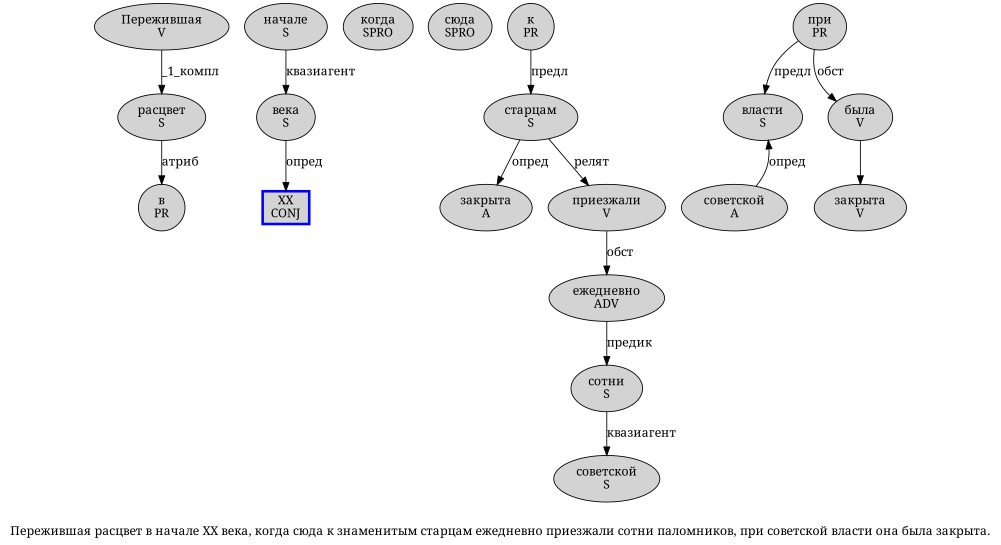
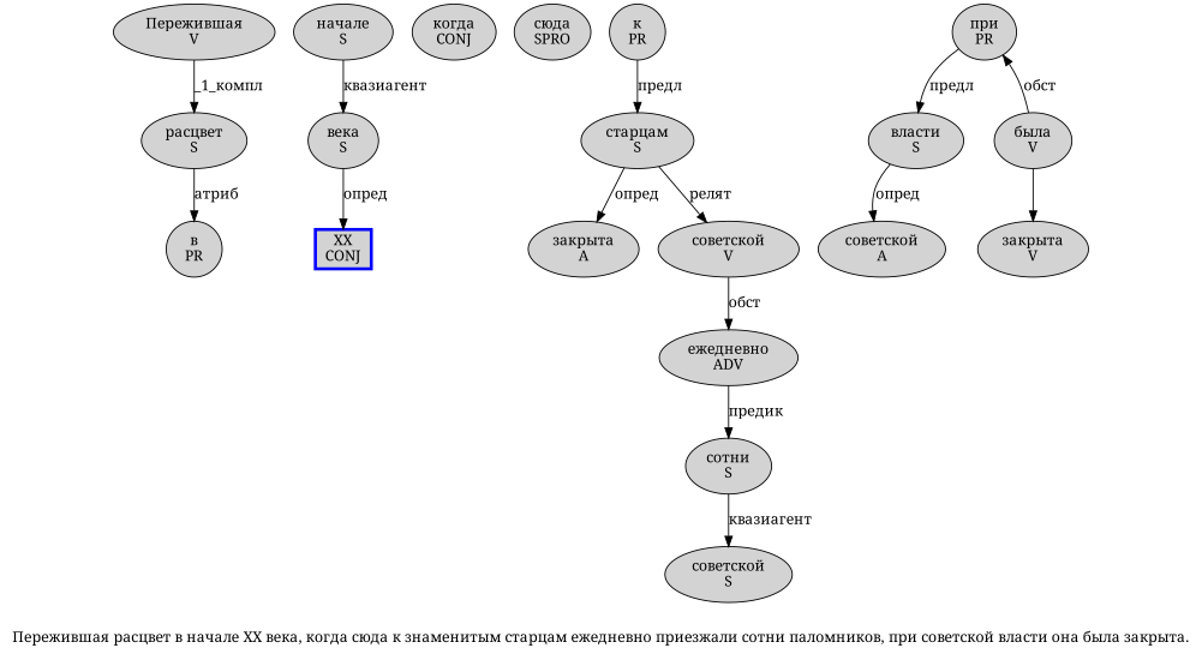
  digraph {
    fontname="Noto Serif"
    label="Пережившая расцвет в начале ХХ века, когда сюда к знаменитым старцам ежедневно приезжали сотни паломников, при советской власти она была закрыта."
    node [fillcolor=lightgray fontname="Noto Serif" penwidth=1 shape=ellipse style=filled]
    edge [fontname="Noto Serif"]
    n1 [label="Пережившая\nV"]
    n2 [label="расцвет\nS"]
    n3 [label="в\nPR"]
    n4 [label="начале\nS"]
    n5 [label="века\nS"]
    n6 [color=blue label="ХХ\nCONJ" penwidth=3 shape=box]
-   n7 [label="когда\nSPRO"]
+   n7 [label="когда\nCONJ"]
    n8 [label="сюда\nSPRO"]
    n9 [label="к\nPR"]
    n10 [label="старцам\nS"]
    n11 [label="закрыта\nA"]
-   n12 [label="приезжали\nV"]
+   n12 [label="советской\nV"]
    n13 [label="ежедневно\nADV"]
    n14 [label="сотни\nS"]
    n15 [label="советской\nS"]
    n16 [label="при\nPR"]
    n17 [label="власти\nS"]
    n18 [label="советской\nA"]
    n19 [label="была\nV"]
    n20 [label="закрыта\nV"]
    n1 -> n2 [label="_1_компл"]
    n2 -> n3 [label="атриб"]
    n4 -> n5 [label="квазиагент"]
    n5 -> n6 [label="опред"]
    n9 -> n10 [label="предл"]
    n10 -> n11 [label="опред"]
    n10 -> n12 [label="релят"]
    n12 -> n13 [label="обст"]
    n13 -> n14 [label="предик"]
    n14 -> n15 [label="квазиагент"]
    n16 -> n17 [label="предл"]
-   n18 -> n17 [label="опред"]
-   n16 -> n19 [label="обст"]
+   n17 -> n18 [label="опред"]
+   n19 -> n16 [label="обст"]
    n19 -> n20
  }
